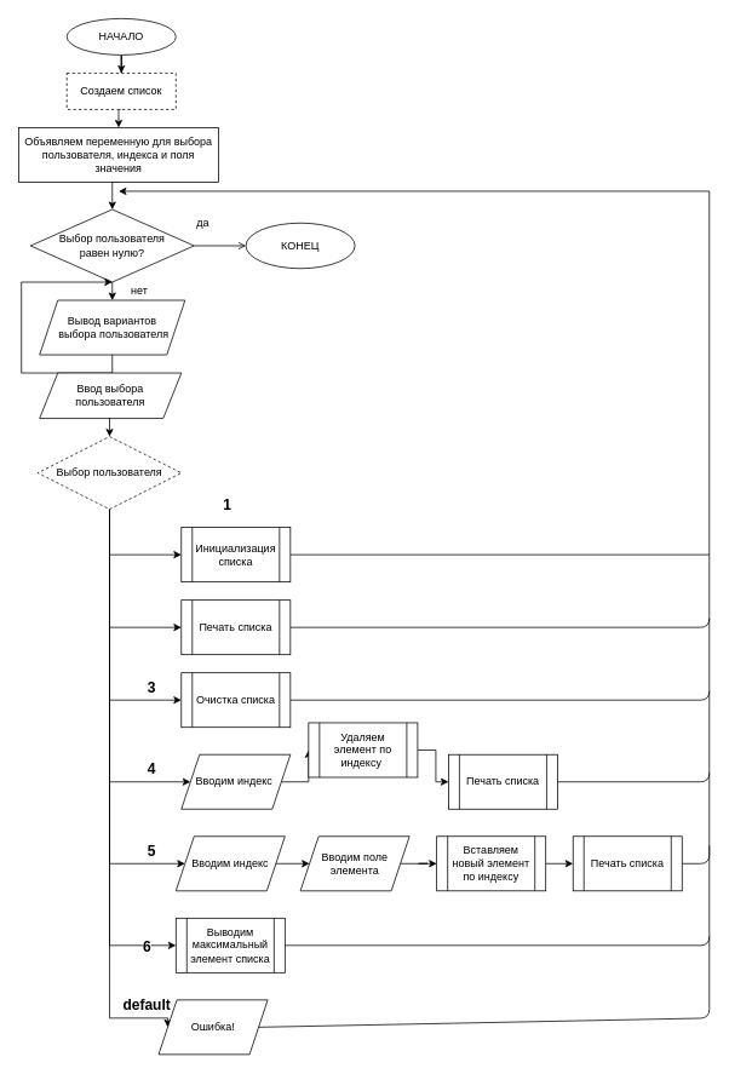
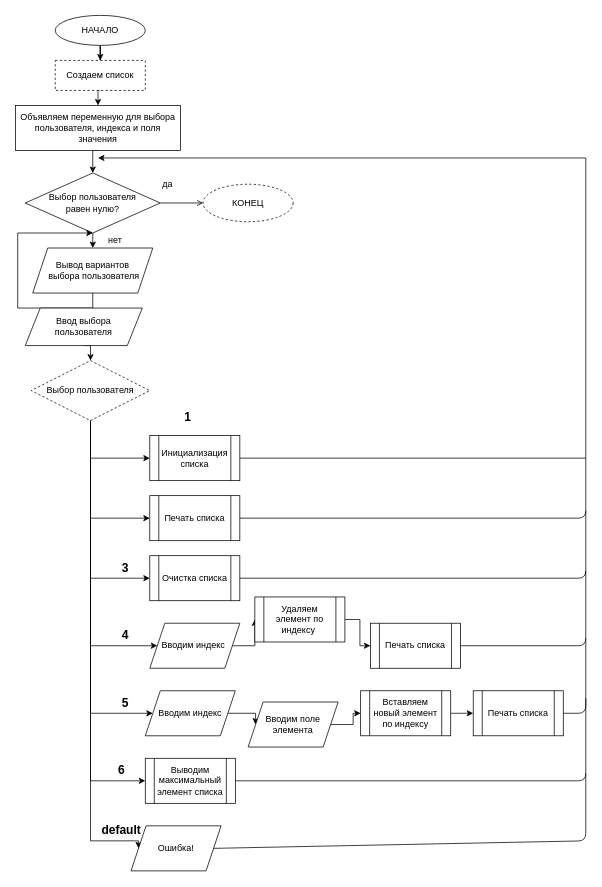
  <mxCell id="0" />
  <mxCell id="1" parent="0" />
  <mxCell id="2" style="edgeStyle=orthogonalEdgeStyle;rounded=0;orthogonalLoop=1;jettySize=auto;html=1;entryX=0.5;entryY=0;entryDx=0;entryDy=0;" edge="1" parent="1" source="3" target="5"><mxGeometry relative="1" as="geometry" /></mxCell>
  <mxCell id="3" value="НАЧАЛО" style="ellipse;whiteSpace=wrap;html=1;" vertex="1" parent="1"><mxGeometry x="73" y="20" width="120" height="40" as="geometry" /></mxCell>
  <mxCell id="4" style="edgeStyle=orthogonalEdgeStyle;rounded=0;orthogonalLoop=1;jettySize=auto;html=1;exitX=0.5;exitY=1;exitDx=0;exitDy=0;entryX=0.5;entryY=0;entryDx=0;entryDy=0;" edge="1" parent="1" source="5" target="7"><mxGeometry relative="1" as="geometry" /></mxCell>
  <mxCell id="5" value="Создаем список" style="rounded=0;whiteSpace=wrap;html=1;dashed=1;" vertex="1" parent="1"><mxGeometry x="73" y="80" width="120" height="40" as="geometry" /></mxCell>
  <mxCell id="6" style="edgeStyle=orthogonalEdgeStyle;rounded=0;orthogonalLoop=1;jettySize=auto;html=1;exitX=0.5;exitY=1;exitDx=0;exitDy=0;entryX=0.5;entryY=0;entryDx=0;entryDy=0;" edge="1" parent="1" source="7" target="10"><mxGeometry relative="1" as="geometry" /></mxCell>
  <mxCell id="7" value="Объявляем переменную для выбора пользователя, индекса и поля значения" style="rounded=0;whiteSpace=wrap;html=1;" vertex="1" parent="1"><mxGeometry x="20" y="140" width="220" height="60" as="geometry" /></mxCell>
  <mxCell id="8" style="edgeStyle=orthogonalEdgeStyle;rounded=0;orthogonalLoop=1;jettySize=auto;html=1;exitX=0.5;exitY=1;exitDx=0;exitDy=0;entryX=0.5;entryY=0;entryDx=0;entryDy=0;" edge="1" parent="1" target="12"><mxGeometry relative="1" as="geometry"><mxPoint x="123" y="310" as="sourcePoint" /></mxGeometry></mxCell>
  <mxCell id="9" style="edgeStyle=orthogonalEdgeStyle;rounded=0;orthogonalLoop=1;jettySize=auto;html=1;exitX=1;exitY=0.5;exitDx=0;exitDy=0;entryX=0;entryY=0.5;entryDx=0;entryDy=0;endArrow=open;" edge="1" parent="1" source="10" target="31"><mxGeometry relative="1" as="geometry" /></mxCell>
  <mxCell id="10" value="Выбор пользователя &lt;br&gt;равен нулю?" style="rhombus;whiteSpace=wrap;html=1;" vertex="1" parent="1"><mxGeometry x="33" y="230" width="180" height="80" as="geometry" /></mxCell>
  <mxCell id="11" style="edgeStyle=orthogonalEdgeStyle;rounded=0;orthogonalLoop=1;jettySize=auto;html=1;exitX=0.5;exitY=1;exitDx=0;exitDy=0;" edge="1" parent="1" source="12" target="10"><mxGeometry relative="1" as="geometry" /></mxCell>
  <mxCell id="12" value="Вывод вариантов&lt;br&gt;&amp;nbsp;выбора пользователя" style="shape=parallelogram;perimeter=parallelogramPerimeter;whiteSpace=wrap;html=1;fixedSize=1;" vertex="1" parent="1"><mxGeometry x="43" y="330" width="160" height="60" as="geometry" /></mxCell>
  <mxCell id="13" style="edgeStyle=orthogonalEdgeStyle;rounded=0;orthogonalLoop=1;jettySize=auto;html=1;exitX=0.5;exitY=1;exitDx=0;exitDy=0;entryX=0.5;entryY=0;entryDx=0;entryDy=0;" edge="1" parent="1" source="14" target="22"><mxGeometry relative="1" as="geometry" /></mxCell>
- <mxCell id="14" value="Ввод выбора &lt;br&gt;пользователя" style="shape=parallelogram;perimeter=parallelogramPerimeter;whiteSpace=wrap;html=1;fixedSize=1;" vertex="1" parent="1"><mxGeometry x="43" y="410" width="156" height="50" as="geometry" /></mxCell>
+ <mxCell id="14" value="Ввод выбора &lt;br&gt;пользователя" style="shape=parallelogram;perimeter=parallelogramPerimeter;whiteSpace=wrap;html=1;fixedSize=1;" vertex="1" parent="1"><mxGeometry x="33" y="410" width="156" height="50" as="geometry" /></mxCell>
  <mxCell id="15" style="edgeStyle=orthogonalEdgeStyle;rounded=0;orthogonalLoop=1;jettySize=auto;html=1;exitX=0.5;exitY=1;exitDx=0;exitDy=0;entryX=0;entryY=0.5;entryDx=0;entryDy=0;" edge="1" parent="1" source="22" target="24"><mxGeometry relative="1" as="geometry" /></mxCell>
  <mxCell id="16" style="edgeStyle=orthogonalEdgeStyle;rounded=0;orthogonalLoop=1;jettySize=auto;html=1;exitX=0.5;exitY=1;exitDx=0;exitDy=0;entryX=0;entryY=0.5;entryDx=0;entryDy=0;" edge="1" parent="1" source="22" target="25"><mxGeometry relative="1" as="geometry" /></mxCell>
  <mxCell id="17" style="edgeStyle=orthogonalEdgeStyle;rounded=0;orthogonalLoop=1;jettySize=auto;html=1;exitX=0.5;exitY=1;exitDx=0;exitDy=0;entryX=0;entryY=0.5;entryDx=0;entryDy=0;" edge="1" parent="1" source="22" target="26"><mxGeometry relative="1" as="geometry" /></mxCell>
  <mxCell id="18" style="edgeStyle=orthogonalEdgeStyle;rounded=0;orthogonalLoop=1;jettySize=auto;html=1;exitX=0.5;exitY=1;exitDx=0;exitDy=0;entryX=0;entryY=0.5;entryDx=0;entryDy=0;" edge="1" parent="1" source="22" target="28"><mxGeometry relative="1" as="geometry"><Array as="points"><mxPoint x="120" y="860" /></Array></mxGeometry></mxCell>
  <mxCell id="19" style="edgeStyle=orthogonalEdgeStyle;rounded=0;orthogonalLoop=1;jettySize=auto;html=1;exitX=0.5;exitY=1;exitDx=0;exitDy=0;entryX=0;entryY=0.5;entryDx=0;entryDy=0;" edge="1" parent="1" source="22" target="36"><mxGeometry relative="1" as="geometry"><Array as="points"><mxPoint x="120" y="950" /></Array></mxGeometry></mxCell>
  <mxCell id="20" style="edgeStyle=orthogonalEdgeStyle;rounded=0;orthogonalLoop=1;jettySize=auto;html=1;exitX=0.5;exitY=1;exitDx=0;exitDy=0;entryX=0;entryY=0.5;entryDx=0;entryDy=0;" edge="1" parent="1" source="22" target="42"><mxGeometry relative="1" as="geometry" /></mxCell>
  <mxCell id="21" style="edgeStyle=orthogonalEdgeStyle;rounded=0;orthogonalLoop=1;jettySize=auto;html=1;exitX=0.5;exitY=1;exitDx=0;exitDy=0;entryX=0;entryY=0.5;entryDx=0;entryDy=0;" edge="1" parent="1" source="22" target="43"><mxGeometry relative="1" as="geometry"><Array as="points"><mxPoint x="120" y="1120" /></Array></mxGeometry></mxCell>
  <mxCell id="22" value="Выбор пользователя" style="rhombus;whiteSpace=wrap;html=1;dashed=1;" vertex="1" parent="1"><mxGeometry x="41" y="480" width="158" height="80" as="geometry" /></mxCell>
  <mxCell id="23" style="edgeStyle=orthogonalEdgeStyle;rounded=0;orthogonalLoop=1;jettySize=auto;html=1;exitX=1;exitY=0.5;exitDx=0;exitDy=0;" edge="1" parent="1" source="24"><mxGeometry relative="1" as="geometry"><mxPoint x="130" y="210" as="targetPoint" /><Array as="points"><mxPoint x="780" y="610" /><mxPoint x="780" y="210" /></Array></mxGeometry></mxCell>
  <mxCell id="24" value="Инициализация списка" style="shape=process;whiteSpace=wrap;html=1;backgroundOutline=1;" vertex="1" parent="1"><mxGeometry x="199" y="580" width="120" height="60" as="geometry" /></mxCell>
  <mxCell id="25" value="Печать списка" style="shape=process;whiteSpace=wrap;html=1;backgroundOutline=1;" vertex="1" parent="1"><mxGeometry x="199" y="660" width="120" height="60" as="geometry" /></mxCell>
  <mxCell id="26" value="Очистка списка" style="shape=process;whiteSpace=wrap;html=1;backgroundOutline=1;" vertex="1" parent="1"><mxGeometry x="199" y="740" width="120" height="60" as="geometry" /></mxCell>
  <mxCell id="27" style="edgeStyle=orthogonalEdgeStyle;rounded=0;orthogonalLoop=1;jettySize=auto;html=1;exitX=1;exitY=0.5;exitDx=0;exitDy=0;entryX=0;entryY=0.5;entryDx=0;entryDy=0;" edge="1" parent="1" source="28" target="30"><mxGeometry relative="1" as="geometry" /></mxCell>
  <mxCell id="28" value="Вводим индекс&amp;nbsp;" style="shape=parallelogram;perimeter=parallelogramPerimeter;whiteSpace=wrap;html=1;fixedSize=1;" vertex="1" parent="1"><mxGeometry x="199" y="830" width="120" height="60" as="geometry" /></mxCell>
  <mxCell id="29" style="edgeStyle=orthogonalEdgeStyle;rounded=0;orthogonalLoop=1;jettySize=auto;html=1;exitX=1;exitY=0.5;exitDx=0;exitDy=0;entryX=0;entryY=0.5;entryDx=0;entryDy=0;" edge="1" parent="1" source="30" target="34"><mxGeometry relative="1" as="geometry" /></mxCell>
  <mxCell id="30" value="Удаляем элемент по индексу&amp;nbsp;" style="shape=process;whiteSpace=wrap;html=1;backgroundOutline=1;" vertex="1" parent="1"><mxGeometry x="339" y="795" width="120" height="60" as="geometry" /></mxCell>
- <mxCell id="31" value="КОНЕЦ" style="ellipse;whiteSpace=wrap;html=1;" vertex="1" parent="1"><mxGeometry x="270" y="245" width="120" height="50" as="geometry" /></mxCell>
+ <mxCell id="31" value="КОНЕЦ" style="ellipse;whiteSpace=wrap;html=1;dashed=1;" vertex="1" parent="1"><mxGeometry x="270" y="245" width="120" height="50" as="geometry" /></mxCell>
  <mxCell id="32" value="да" style="text;html=1;strokeColor=none;fillColor=none;align=center;verticalAlign=middle;whiteSpace=wrap;rounded=0;" vertex="1" parent="1"><mxGeometry x="203" y="235" width="40" height="20" as="geometry" /></mxCell>
  <mxCell id="33" value="нет" style="text;html=1;strokeColor=none;fillColor=none;align=center;verticalAlign=middle;whiteSpace=wrap;rounded=0;" vertex="1" parent="1"><mxGeometry x="133" y="310" width="40" height="20" as="geometry" /></mxCell>
  <mxCell id="34" value="Печать списка" style="shape=process;whiteSpace=wrap;html=1;backgroundOutline=1;" vertex="1" parent="1"><mxGeometry x="493" y="830" width="120" height="60" as="geometry" /></mxCell>
  <mxCell id="35" style="edgeStyle=orthogonalEdgeStyle;rounded=0;orthogonalLoop=1;jettySize=auto;html=1;exitX=1;exitY=0.5;exitDx=0;exitDy=0;entryX=0;entryY=0.5;entryDx=0;entryDy=0;" edge="1" parent="1" source="36" target="38"><mxGeometry relative="1" as="geometry" /></mxCell>
  <mxCell id="36" value="Вводим индекс" style="shape=parallelogram;perimeter=parallelogramPerimeter;whiteSpace=wrap;html=1;fixedSize=1;" vertex="1" parent="1"><mxGeometry x="193" y="920" width="120" height="60" as="geometry" /></mxCell>
  <mxCell id="37" style="edgeStyle=orthogonalEdgeStyle;rounded=0;orthogonalLoop=1;jettySize=auto;html=1;exitX=1;exitY=0.5;exitDx=0;exitDy=0;entryX=0;entryY=0.5;entryDx=0;entryDy=0;" edge="1" parent="1" source="38" target="40"><mxGeometry relative="1" as="geometry" /></mxCell>
- <mxCell id="38" value="Вводим поле элемента" style="shape=parallelogram;perimeter=parallelogramPerimeter;whiteSpace=wrap;html=1;fixedSize=1;" vertex="1" parent="1"><mxGeometry x="330" y="920" width="120" height="60" as="geometry" /></mxCell>
+ <mxCell id="38" value="Вводим поле элемента" style="shape=parallelogram;perimeter=parallelogramPerimeter;whiteSpace=wrap;html=1;fixedSize=1;" vertex="1" parent="1"><mxGeometry x="330" y="935" width="120" height="60" as="geometry" /></mxCell>
  <mxCell id="39" style="edgeStyle=orthogonalEdgeStyle;rounded=0;orthogonalLoop=1;jettySize=auto;html=1;exitX=1;exitY=0.5;exitDx=0;exitDy=0;entryX=0;entryY=0.5;entryDx=0;entryDy=0;" edge="1" parent="1" source="40" target="41"><mxGeometry relative="1" as="geometry" /></mxCell>
  <mxCell id="40" value="Вставляем новый элемент по индексу" style="shape=process;whiteSpace=wrap;html=1;backgroundOutline=1;" vertex="1" parent="1"><mxGeometry x="480" y="920" width="120" height="60" as="geometry" /></mxCell>
  <mxCell id="41" value="Печать списка" style="shape=process;whiteSpace=wrap;html=1;backgroundOutline=1;" vertex="1" parent="1"><mxGeometry x="630" y="920" width="120" height="60" as="geometry" /></mxCell>
  <mxCell id="42" value="Выводим максимальный элемент списка" style="shape=process;whiteSpace=wrap;html=1;backgroundOutline=1;" vertex="1" parent="1"><mxGeometry x="193" y="1010" width="120" height="60" as="geometry" /></mxCell>
  <mxCell id="43" value="Ошибка!" style="shape=parallelogram;perimeter=parallelogramPerimeter;whiteSpace=wrap;html=1;fixedSize=1;" vertex="1" parent="1"><mxGeometry x="174" y="1100" width="120" height="60" as="geometry" /></mxCell>
  <mxCell id="44" value="" style="endArrow=none;html=1;entryX=1;entryY=0.5;entryDx=0;entryDy=0;" edge="1" parent="1" target="25"><mxGeometry width="50" height="50" relative="1" as="geometry"><mxPoint x="780" y="610" as="sourcePoint" /><mxPoint x="490" y="690" as="targetPoint" /><Array as="points"><mxPoint x="780" y="690" /></Array></mxGeometry></mxCell>
  <mxCell id="45" value="" style="endArrow=none;html=1;exitX=1;exitY=0.5;exitDx=0;exitDy=0;" edge="1" parent="1" source="26"><mxGeometry width="50" height="50" relative="1" as="geometry"><mxPoint x="370" y="780" as="sourcePoint" /><mxPoint x="780" y="680" as="targetPoint" /><Array as="points"><mxPoint x="780" y="770" /></Array></mxGeometry></mxCell>
  <mxCell id="46" value="" style="endArrow=none;html=1;exitX=1;exitY=0.5;exitDx=0;exitDy=0;" edge="1" parent="1" source="34"><mxGeometry width="50" height="50" relative="1" as="geometry"><mxPoint x="730" y="870" as="sourcePoint" /><mxPoint x="780" y="760" as="targetPoint" /><Array as="points"><mxPoint x="780" y="860" /></Array></mxGeometry></mxCell>
  <mxCell id="47" value="" style="endArrow=none;html=1;exitX=1;exitY=0.5;exitDx=0;exitDy=0;" edge="1" parent="1" source="41"><mxGeometry width="50" height="50" relative="1" as="geometry"><mxPoint x="780" y="980" as="sourcePoint" /><mxPoint x="780" y="850" as="targetPoint" /><Array as="points"><mxPoint x="780" y="950" /></Array></mxGeometry></mxCell>
  <mxCell id="48" value="" style="endArrow=none;html=1;exitX=1;exitY=0.5;exitDx=0;exitDy=0;" edge="1" parent="1" source="42"><mxGeometry width="50" height="50" relative="1" as="geometry"><mxPoint x="650" y="1070" as="sourcePoint" /><mxPoint x="780" y="930" as="targetPoint" /><Array as="points"><mxPoint x="780" y="1040" /></Array></mxGeometry></mxCell>
  <mxCell id="49" value="" style="endArrow=none;html=1;entryX=1;entryY=0.5;entryDx=0;entryDy=0;" edge="1" parent="1" target="43"><mxGeometry width="50" height="50" relative="1" as="geometry"><mxPoint x="780" y="1030" as="sourcePoint" /><mxPoint x="570" y="1090" as="targetPoint" /><Array as="points"><mxPoint x="780" y="1120" /></Array></mxGeometry></mxCell>
  <mxCell id="50" value="&lt;b&gt;&lt;font style=&quot;font-size: 16px&quot;&gt;1&lt;/font&gt;&lt;/b&gt;" style="text;html=1;strokeColor=none;fillColor=none;align=center;verticalAlign=middle;whiteSpace=wrap;rounded=0;" vertex="1" parent="1"><mxGeometry x="230" y="545" width="40" height="20" as="geometry" /></mxCell>
  <mxCell id="51" value="&lt;b style=&quot;color: rgb(0 , 0 , 0) ; font-size: 12px ; font-style: normal ; letter-spacing: normal ; text-indent: 0px ; text-transform: none ; word-spacing: 0px ; font-family: &amp;#34;helvetica&amp;#34; ; text-align: center ; background-color: rgb(248 , 249 , 250)&quot;&gt;&lt;font style=&quot;font-size: 16px&quot;&gt;3&lt;/font&gt;&lt;/b&gt;" style="text;whiteSpace=wrap;html=1;" vertex="1" parent="1"><mxGeometry x="160" y="740" width="30" height="30" as="geometry" /></mxCell>
  <mxCell id="52" value="&lt;b style=&quot;color: rgb(0 , 0 , 0) ; font-size: 12px ; font-style: normal ; letter-spacing: normal ; text-indent: 0px ; text-transform: none ; word-spacing: 0px ; font-family: &amp;#34;helvetica&amp;#34; ; text-align: center ; background-color: rgb(248 , 249 , 250)&quot;&gt;&lt;font style=&quot;font-size: 16px&quot;&gt;4&lt;/font&gt;&lt;/b&gt;" style="text;whiteSpace=wrap;html=1;" vertex="1" parent="1"><mxGeometry x="160" y="830" width="50" height="30" as="geometry" /></mxCell>
  <mxCell id="53" value="&lt;b style=&quot;color: rgb(0 , 0 , 0) ; font-size: 12px ; font-style: normal ; letter-spacing: normal ; text-indent: 0px ; text-transform: none ; word-spacing: 0px ; font-family: &amp;#34;helvetica&amp;#34; ; text-align: center ; background-color: rgb(248 , 249 , 250)&quot;&gt;&lt;font style=&quot;font-size: 16px&quot;&gt;5&lt;/font&gt;&lt;/b&gt;" style="text;whiteSpace=wrap;html=1;" vertex="1" parent="1"><mxGeometry x="160" y="920" width="30" height="30" as="geometry" /></mxCell>
- <mxCell id="54" value="&lt;b style=&quot;color: rgb(0 , 0 , 0) ; font-size: 12px ; font-style: normal ; letter-spacing: normal ; text-indent: 0px ; text-transform: none ; word-spacing: 0px ; font-family: &amp;#34;helvetica&amp;#34; ; text-align: center ; background-color: rgb(248 , 249 , 250)&quot;&gt;&lt;font style=&quot;font-size: 16px&quot;&gt;6&lt;/font&gt;&lt;/b&gt;" style="text;whiteSpace=wrap;html=1;" vertex="1" parent="1"><mxGeometry x="155" y="1025" width="30" height="30" as="geometry" /></mxCell>
+ <mxCell id="54" value="&lt;b style=&quot;color: rgb(0 , 0 , 0) ; font-size: 12px ; font-style: normal ; letter-spacing: normal ; text-indent: 0px ; text-transform: none ; word-spacing: 0px ; font-family: &amp;#34;helvetica&amp;#34; ; text-align: center ; background-color: rgb(248 , 249 , 250)&quot;&gt;&lt;font style=&quot;font-size: 16px&quot;&gt;6&lt;/font&gt;&lt;/b&gt;" style="text;whiteSpace=wrap;html=1;" vertex="1" parent="1"><mxGeometry x="155" y="1010" width="30" height="30" as="geometry" /></mxCell>
  <mxCell id="55" value="&lt;b style=&quot;color: rgb(0 , 0 , 0) ; font-size: 12px ; font-style: normal ; letter-spacing: normal ; text-indent: 0px ; text-transform: none ; word-spacing: 0px ; font-family: &amp;#34;helvetica&amp;#34; ; text-align: center ; background-color: rgb(248 , 249 , 250)&quot;&gt;&lt;font style=&quot;font-size: 16px&quot;&gt;default&lt;/font&gt;&lt;/b&gt;" style="text;whiteSpace=wrap;html=1;" vertex="1" parent="1"><mxGeometry x="133" y="1090" width="30" height="30" as="geometry" /></mxCell>
